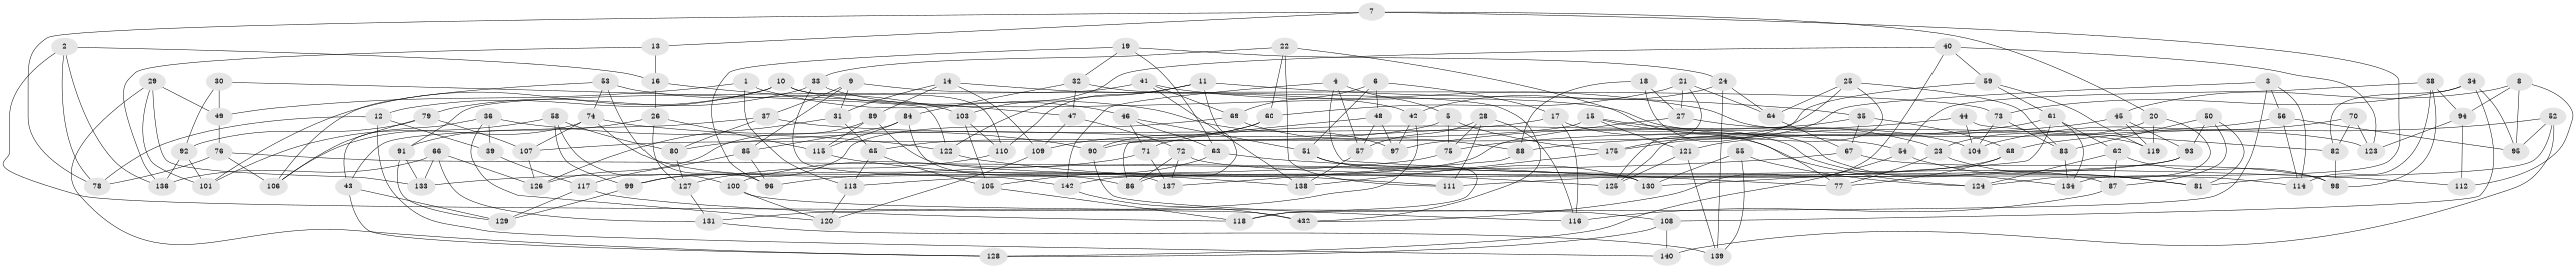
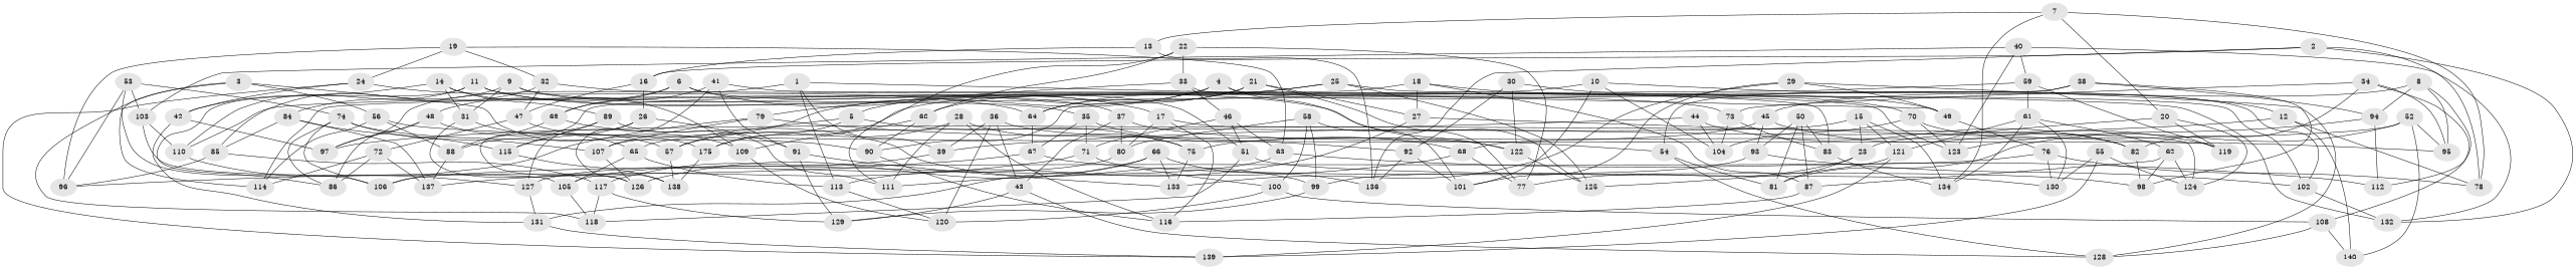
  graph {
    node [color=gray90 style=filled]
    1
    39
    49
    97
    113
    117
    76
    120
    2
    16
    78
-   132 [label=432]
+   132
    136
    26
    47
    3
    56
    114
    118
    n20 [label=175]
    95
    88
    138
    4
    5
    57
    77
-   102 [label=142]
+   102
    65
    75
    105
    133
    6
    17
    48
    51
    69
    80
    116
    124
    86
    130
    99
    7
    13
    20
    134
    23
    119
    8
    45
    94
    112
    93
    123
    9
    31
    37
    73
    85
    126
    43
    54
    104
    83
    96
    10
    12
    101
    110
    140
    127
    11
    35
    122
    67
    68
    71
    125
    107
    14
    42
    89
    109
    131
    111
    115
    15
    121
    81
    139
    91
    72
    18
    27
    70
    87
    82
    137
    19
    24
    32
    63
    64
    84
    21
    60
    90
    22
    33
    46
    79
    25
    129
    28
    29
    128
    30
    92
    106
    34
    108
    98
    100
    36
    38
    40
    59
    103
    61
    41
    44
    55
    50
    52
    53
    74
    58
    62
    66
+   1 -- 39
    1 -- 49
    1 -- 97
    1 -- 113
    39 -- 117
    49 -- 76
    113 -- 120
    117 -- 118
    117 -- 129
    76 -- 78
    76 -- 130
    76 -- 106
    2 -- 16
    2 -- 78
    2 -- 132
    2 -- 136
    16 -- 26
    16 -- 47
    26 -- 127
    26 -- 115
    26 -- 91
    47 -- 109
    47 -- 72
    3 -- 56
    3 -- 114
    3 -- 118
    3 -- n20
    56 -- 114
    56 -- 95
    56 -- 88
    n20 -- 138
    88 -- 137
    4 -- 5
    4 -- 57
    4 -- 77
    4 -- 102
    5 -- n20
    5 -- 65
    5 -- 75
    57 -- 138
    102 -- 132
    65 -- 113
    65 -- 105
    75 -- 133
    105 -- 118
    6 -- 17
    6 -- 48
    6 -- 51
    6 -- 69
    17 -- 80
    17 -- 116
    17 -- 124
    48 -- 97
    48 -- 57
    48 -- 86
    51 -- 118
    51 -- 130
    69 -- 88
    69 -- 99
    80 -- 127
    99 -- 129
    7 -- 78
    7 -- 13
    7 -- 20
    7 -- 134
    13 -- 16
    13 -- 136
    20 -- 124
    20 -- 23
    20 -- 119
    23 -- 77
    23 -- 81
    8 -- 95
    8 -- 45
    8 -- 94
    8 -- 112
    45 -- 75
    45 -- 119
    45 -- 93
    94 -- 112
    94 -- 123
    93 -- 102
    93 -- 99
    9 -- 31
    9 -- 37
    9 -- 73
    9 -- 85
    31 -- 65
    31 -- 126
    37 -- 80
    37 -- 43
    37 -- 54
    73 -- 104
    73 -- 83
    85 -- 117
    85 -- 96
    43 -- 129
    43 -- 128
    54 -- 81
    54 -- 128
    83 -- 134
    10 -- 104
    10 -- 12
    10 -- 101
    10 -- 110
    12 -- 39
    12 -- 78
    12 -- 140
    110 -- 127
    127 -- 131
    11 -- 86
    11 -- 110
    11 -- 35
    11 -- 122
    35 -- 67
    35 -- 68
    35 -- 71
    122 -- 125
    67 -- 96
    67 -- 98
    68 -- 77
    68 -- 111
    71 -- 137
    71 -- 100
    107 -- 126
    14 -- 31
    14 -- 42
    14 -- 89
    14 -- 109
    42 -- 97
    42 -- 131
    89 -- 126
    89 -- 111
    89 -- 115
    109 -- 120
    131 -- 139
    115 -- 138
    15 -- 134
    15 -- 23
    15 -- 107
    15 -- 121
    121 -- 125
    121 -- 139
    91 -- 133
    91 -- 129
    72 -- 114
    72 -- 86
    72 -- 137
    18 -- 88
    18 -- 27
+   18 -- 70
    18 -- 87
    27 -- 113
    27 -- 119
    70 -- 123
    70 -- 104
    70 -- 82
    87 -- 116
    82 -- 98
    19 -- 96
    19 -- 24
    19 -- 32
    19 -- 63
    24 -- 42
    24 -- 139
    24 -- 64
    32 -- 132
    32 -- 47
    32 -- 84
    63 -- 105
    63 -- 112
    64 -- 67
    84 -- 85
    84 -- 115
    84 -- 137
    21 -- 125
    21 -- 27
    21 -- 64
    21 -- 60
    60 -- 109
    60 -- 90
    90 -- 116
    22 -- 77
    22 -- 111
    22 -- 60
    22 -- 33
    33 -- 102
    33 -- 46
    33 -- 79
    46 -- 51
    46 -- 71
    46 -- 63
    79 -- 107
    79 -- 92
    79 -- 106
    25 -- n20
    25 -- 83
    25 -- 125
    25 -- 64
    28 -- 57
    28 -- 75
    28 -- 116
    28 -- 111
    29 -- 49
    29 -- 133
    29 -- 101
    29 -- 128
    30 -- 49
    30 -- 122
    30 -- 92
    92 -- 136
    92 -- 101
    34 -- 95
    34 -- 73
    34 -- 82
    34 -- 108
    108 -- 140
    108 -- 128
    100 -- 120
    100 -- 108
    36 -- 39
    36 -- 120
    36 -- 43
    36 -- 122
    38 -- 114
    38 -- 94
    38 -- 54
    38 -- 98
    40 -- 132
    40 -- 123
    40 -- 59
    40 -- 103
    59 -- 119
    59 -- 90
    59 -- 61
    103 -- 105
    103 -- 110
    61 -- 130
    61 -- 134
    61 -- 121
    61 -- 62
    41 -- 138
    41 -- 69
    41 -- 123
    41 -- 91
    44 -- 97
    44 -- 104
    44 -- 82
    55 -- 124
    55 -- 130
    55 -- 139
    50 -- 93
    50 -- 83
    50 -- 81
    50 -- 87
    52 -- 95
    52 -- 140
    52 -- 68
    52 -- 81
    53 -- 96
    53 -- 106
    53 -- 103
    53 -- 74
    74 -- 86
    74 -- 107
    74 -- 90
    74 -- 106
    58 -- 80
    58 -- 99
    58 -- 101
    58 -- 100
    62 -- 124
    62 -- 87
    62 -- 98
    66 -- 136
    66 -- 133
    66 -- 126
    66 -- 131
  }
